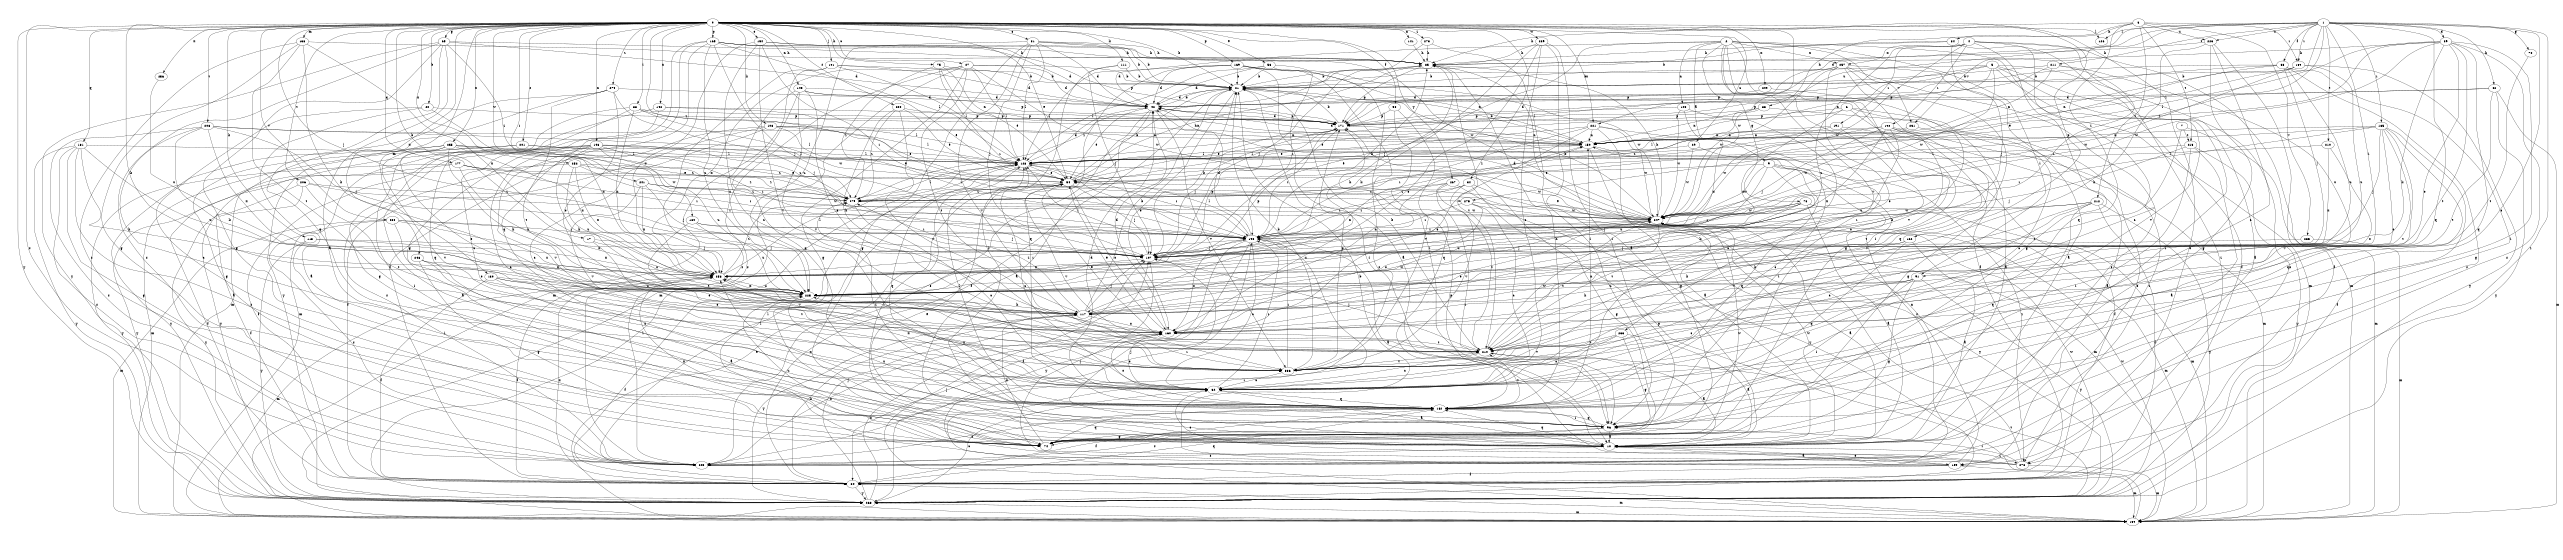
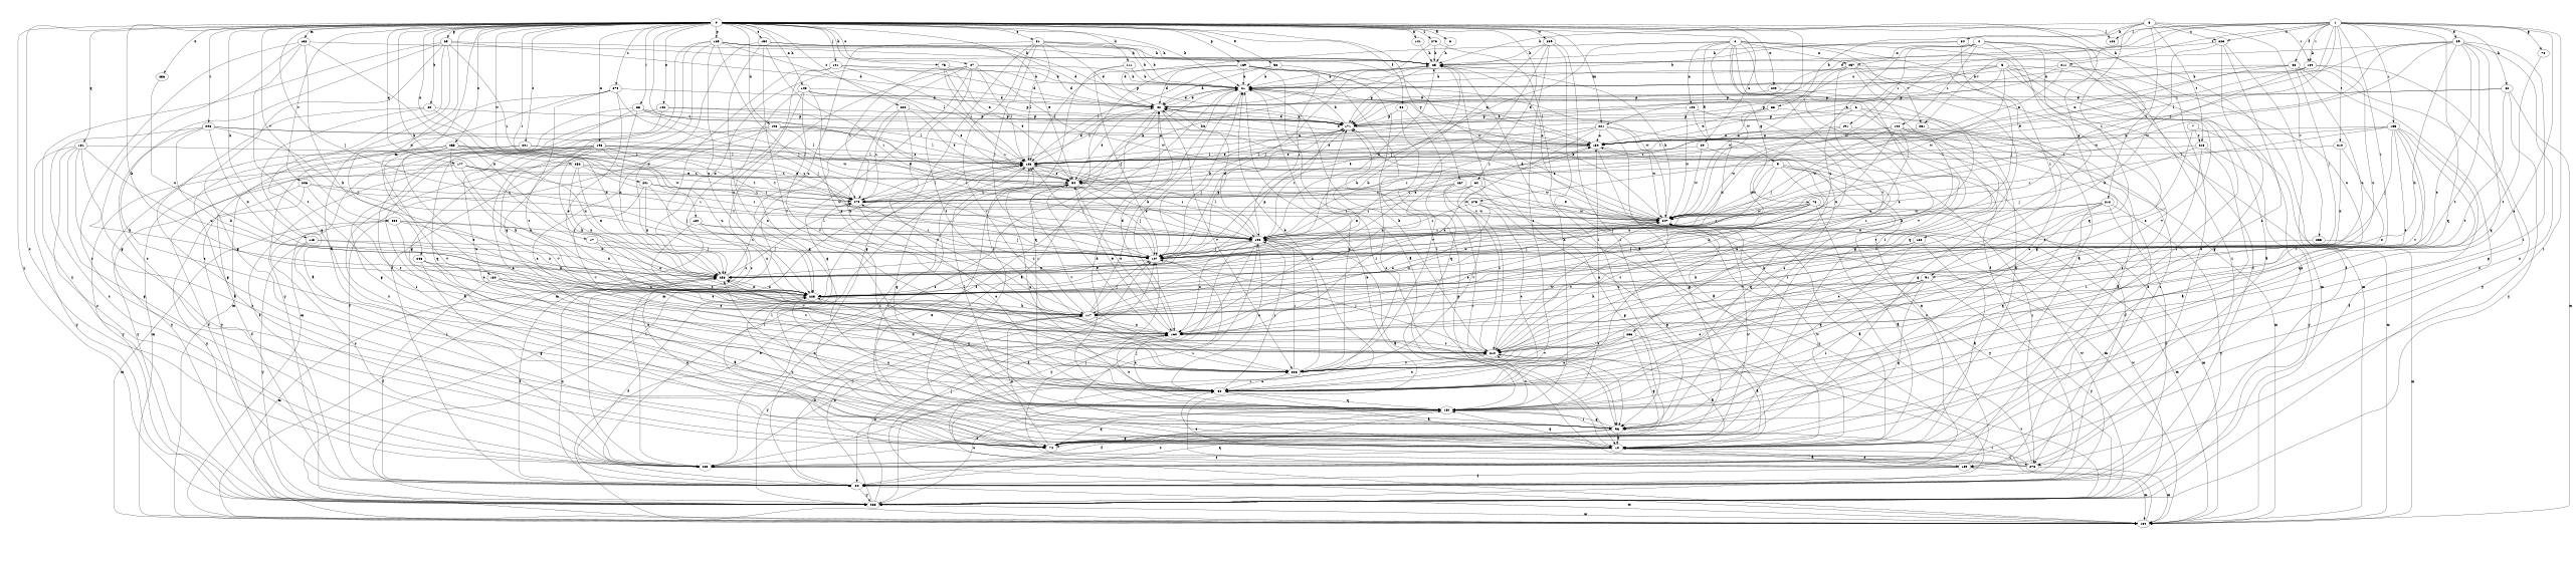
  strict digraph {
    0
+   8
    17
    20
    21
    27
    29
    31
    34
    n10 [label=56]
    54
    58
    65
    75
    88
    101
    107
    108
    111
    113
    117
    126
    130
    138
    141
    142
    145
    146
    154
    159
    162
    165
    169
    177
    181
    184
    200
    201
    203
    206
    208
    221
    230
    239
    241
    247
    248
    249
    252
    255
    256
    267
    268
    273
    274
    275
    85
    225
    n59 [label=836]
    74
    10
    171
    258
    42
    64
    96
    160
    128
    139
    214
    32
    193
    279
    182
    150
    1
    39
    63
    70
    82
    91
    185
    189
    210
    211
    223
    231
    278
    2
    9
    73
    148
    233
    257
    3
    83
    84
    212
    213
    235
    4
    191
    192
    5
    6
    7
+   0 -> 8 [label=a]
    0 -> 17 [label=b]
    0 -> 20 [label=b]
    0 -> 21 [label=b]
    0 -> 27 [label=c]
    0 -> 29 [label=c]
    0 -> 31 [label=c]
    0 -> 34 [label=d]
    0 -> n10 [label=e]
    0 -> 54 [label=e]
    0 -> 58 [label=f]
    0 -> 65 [label=g]
    0 -> 75 [label=h]
    0 -> 88 [label=i]
    0 -> 101 [label=j]
    0 -> 107 [label=j]
    0 -> 108 [label=k]
    0 -> 111 [label=k]
    0 -> 113 [label=k]
    0 -> 117 [label=k]
    0 -> 126 [label=l]
    0 -> 130 [label=m]
    0 -> 138 [label=m]
    0 -> 141 [label=n]
    0 -> 142 [label=n]
    0 -> 145 [label=n]
    0 -> 146 [label=n]
    0 -> 154 [label=o]
    0 -> 159 [label=o]
    0 -> 162 [label=p]
    0 -> 165 [label=p]
    0 -> 169 [label=p]
    0 -> 177 [label=q]
    0 -> 181 [label=q]
    0 -> 184 [label=r]
    0 -> 200 [label=s]
    0 -> 201 [label=s]
    0 -> 203 [label=s]
    0 -> 206 [label=t]
    0 -> 208 [label=t]
    0 -> 221 [label=u]
    0 -> 230 [label=v]
    0 -> 239 [label=w]
    0 -> 241 [label=w]
    0 -> 247 [label=w]
    0 -> 248 [label=x]
    0 -> 249 [label=x]
    0 -> 252 [label=x]
    0 -> 255 [label=x]
    0 -> 256 [label=x]
    0 -> 267 [label=y]
    0 -> 268 [label=y]
    0 -> 273 [label=z]
    0 -> 274 [label=z]
    0 -> 275 [label=z]
+   8 -> 85 [label=h]
    17 -> 107 [label=j]
    17 -> 225 [label=u]
    17 -> n59 [label=v]
    20 -> 74 [label=g]
    20 -> 10 [label=a]
    20 -> 171 [label=p]
    20 -> 258 [label=x]
    21 -> 42 [label=d]
    21 -> 64 [label=f]
    21 -> 96 [label=i]
    21 -> 160 [label=o]
    27 -> 21 [label=b]
    27 -> 203 [label=s]
    27 -> 247 [label=w]
    27 -> 74 [label=g]
    27 -> 258 [label=x]
    27 -> 42 [label=d]
    27 -> 128 [label=l]
    27 -> 139 [label=m]
    27 -> 214 [label=t]
    29 -> 247 [label=w]
    29 -> 128 [label=l]
    29 -> 32 [label=c]
    31 -> 21 [label=b]
    31 -> 107 [label=j]
    31 -> 247 [label=w]
    31 -> 85 [label=h]
    31 -> 225 [label=u]
    31 -> n59 [label=v]
    31 -> 74 [label=g]
    31 -> 42 [label=d]
    31 -> 128 [label=l]
    34 -> n59 [label=v]
    34 -> 74 [label=g]
    34 -> 139 [label=m]
    34 -> 193 [label=r]
    34 -> 279 [label=z]
    n10 -> 21 [label=b]
    n10 -> 203 [label=s]
    n10 -> 42 [label=d]
    n10 -> 128 [label=l]
    n10 -> 193 [label=r]
    54 -> 21 [label=b]
    54 -> 107 [label=j]
    54 -> 85 [label=h]
    54 -> n59 [label=v]
    54 -> 160 [label=o]
    54 -> 32 [label=c]
    54 -> 279 [label=z]
    58 -> n59 [label=v]
    58 -> 171 [label=p]
    58 -> 182 [label=q]
    65 -> 203 [label=s]
    65 -> 268 [label=y]
    65 -> 85 [label=h]
    65 -> 74 [label=g]
    65 -> 10 [label=a]
    65 -> 42 [label=d]
    65 -> 279 [label=z]
    65 -> 182 [label=q]
    75 -> 21 [label=b]
    75 -> 54 [label=e]
    75 -> 193 [label=r]
    75 -> 279 [label=z]
    75 -> 150 [label=n]
    88 -> 247 [label=w]
    88 -> 74 [label=g]
    88 -> 171 [label=p]
    88 -> 258 [label=x]
    88 -> 128 [label=l]
    88 -> 32 [label=c]
    101 -> 21 [label=b]
    101 -> 203 [label=s]
    101 -> 42 [label=d]
    101 -> 128 [label=l]
    101 -> 139 [label=m]
    107 -> 21 [label=b]
    107 -> 171 [label=p]
    107 -> 258 [label=x]
    107 -> 128 [label=l]
    108 -> 54 [label=e]
    108 -> 203 [label=s]
    108 -> 64 [label=f]
    108 -> 128 [label=l]
    108 -> 32 [label=c]
    108 -> 193 [label=r]
    108 -> 150 [label=n]
    111 -> 21 [label=b]
    111 -> 107 [label=j]
    111 -> 96 [label=i]
    113 -> 107 [label=j]
    113 -> 268 [label=y]
    113 -> 258 [label=x]
    113 -> 96 [label=i]
    117 -> 21 [label=b]
    117 -> 107 [label=j]
    117 -> 247 [label=w]
    117 -> 268 [label=y]
    117 -> 160 [label=o]
    117 -> 279 [label=z]
    117 -> 150 [label=n]
    130 -> 225 [label=u]
    130 -> 10 [label=a]
    130 -> 64 [label=f]
    130 -> 160 [label=o]
    130 -> 214 [label=t]
    138 -> 117 [label=k]
    138 -> 203 [label=s]
    138 -> 85 [label=h]
    138 -> 74 [label=g]
    138 -> 258 [label=x]
    138 -> 214 [label=t]
    141 -> 85 [label=h]
    142 -> 171 [label=p]
    142 -> 139 [label=m]
    142 -> 182 [label=q]
    142 -> 150 [label=n]
    145 -> 54 [label=e]
    145 -> 225 [label=u]
    145 -> n59 [label=v]
    145 -> 171 [label=p]
    145 -> 42 [label=d]
    145 -> 160 [label=o]
    145 -> 182 [label=q]
    146 -> 54 [label=e]
    146 -> 117 [label=k]
    146 -> 268 [label=y]
    146 -> 225 [label=u]
    146 -> n59 [label=v]
    146 -> 10 [label=a]
    146 -> 64 [label=f]
    146 -> 128 [label=l]
    146 -> 32 [label=c]
    146 -> 193 [label=r]
    146 -> 279 [label=z]
    154 -> 21 [label=b]
    154 -> 85 [label=h]
    154 -> n59 [label=v]
    154 -> 258 [label=x]
    154 -> 32 [label=c]
    154 -> 193 [label=r]
    159 -> 21 [label=b]
    159 -> 10 [label=a]
    159 -> 64 [label=f]
    159 -> 128 [label=l]
    159 -> 139 [label=m]
    159 -> 193 [label=r]
    159 -> 150 [label=n]
    162 -> 107 [label=j]
    162 -> 117 [label=k]
    162 -> 10 [label=a]
    162 -> 182 [label=q]
    165 -> 107 [label=j]
    165 -> 85 [label=h]
    165 -> 225 [label=u]
    165 -> 74 [label=g]
    165 -> 171 [label=p]
    165 -> 42 [label=d]
    165 -> 64 [label=f]
    165 -> 128 [label=l]
    165 -> 182 [label=q]
    169 -> 21 [label=b]
    169 -> 247 [label=w]
    169 -> 10 [label=a]
    169 -> 42 [label=d]
    169 -> 96 [label=i]
    169 -> 128 [label=l]
    169 -> 182 [label=q]
    169 -> 150 [label=n]
    177 -> 54 [label=e]
    177 -> 268 [label=y]
    177 -> 225 [label=u]
    177 -> 64 [label=f]
    177 -> 193 [label=r]
    177 -> 279 [label=z]
    181 -> 117 [label=k]
    181 -> 203 [label=s]
    181 -> 268 [label=y]
    181 -> 225 [label=u]
    181 -> 74 [label=g]
    181 -> 10 [label=a]
    181 -> 128 [label=l]
    184 -> 107 [label=j]
    184 -> 225 [label=u]
    184 -> 214 [label=t]
    184 -> 193 [label=r]
    200 -> 54 [label=e]
    200 -> 117 [label=k]
    200 -> n59 [label=v]
    200 -> 171 [label=p]
    200 -> 279 [label=z]
    201 -> 96 [label=i]
    201 -> 128 [label=l]
    201 -> 139 [label=m]
    201 -> 279 [label=z]
    203 -> 160 [label=o]
    206 -> 268 [label=y]
    206 -> 64 [label=f]
    206 -> 214 [label=t]
    206 -> 193 [label=r]
    206 -> 279 [label=z]
    208 -> 107 [label=j]
    208 -> 117 [label=k]
    208 -> 203 [label=s]
    208 -> 258 [label=x]
    208 -> 128 [label=l]
    208 -> 32 [label=c]
    208 -> 150 [label=n]
    221 -> 54 [label=e]
    221 -> 247 [label=w]
    221 -> 74 [label=g]
    221 -> 96 [label=i]
    221 -> 160 [label=o]
    221 -> 193 [label=r]
    221 -> 150 [label=n]
    230 -> 203 [label=s]
    230 -> 225 [label=u]
    230 -> 258 [label=x]
    230 -> 160 [label=o]
    230 -> 139 [label=m]
    230 -> 193 [label=r]
    239 -> 117 [label=k]
    239 -> 85 [label=h]
    239 -> 10 [label=a]
    239 -> 96 [label=i]
    239 -> 160 [label=o]
    239 -> 32 [label=c]
    241 -> 107 [label=j]
    241 -> 247 [label=w]
    241 -> n59 [label=v]
    241 -> 258 [label=x]
    241 -> 279 [label=z]
    247 -> 21 [label=b]
    247 -> 54 [label=e]
    247 -> 85 [label=h]
    247 -> 225 [label=u]
    247 -> 10 [label=a]
    247 -> 42 [label=d]
    247 -> 160 [label=o]
    247 -> 139 [label=m]
    247 -> 214 [label=t]
    247 -> 193 [label=r]
    248 -> 74 [label=g]
    248 -> 258 [label=x]
    248 -> 160 [label=o]
    248 -> 32 [label=c]
    249 -> 10 [label=a]
    249 -> 42 [label=d]
    252 -> 54 [label=e]
    252 -> 268 [label=y]
    252 -> 225 [label=u]
    252 -> 258 [label=x]
    252 -> 193 [label=r]
    252 -> 279 [label=z]
    255 -> 117 [label=k]
    255 -> 203 [label=s]
    255 -> 247 [label=w]
    255 -> 268 [label=y]
    255 -> n59 [label=v]
    255 -> 258 [label=x]
    255 -> 160 [label=o]
    255 -> 128 [label=l]
    255 -> 279 [label=z]
    256 -> 225 [label=u]
    267 -> 268 [label=y]
    267 -> 96 [label=i]
    267 -> 214 [label=t]
    267 -> 193 [label=r]
    267 -> 279 [label=z]
    268 -> 107 [label=j]
    268 -> 247 [label=w]
    268 -> 160 [label=o]
    268 -> 128 [label=l]
    268 -> 139 [label=m]
    268 -> 214 [label=t]
    268 -> 32 [label=c]
    273 -> 107 [label=j]
    273 -> 85 [label=h]
    273 -> 96 [label=i]
    274 -> 107 [label=j]
    274 -> 268 [label=y]
    274 -> 42 [label=d]
    274 -> 160 [label=o]
    274 -> 139 [label=m]
    274 -> 214 [label=t]
    275 -> 247 [label=w]
    275 -> 268 [label=y]
    275 -> 160 [label=o]
    275 -> 32 [label=c]
    275 -> 193 [label=r]
    85 -> 21 [label=b]
    85 -> 171 [label=p]
    85 -> 214 [label=t]
    85 -> 279 [label=z]
    225 -> 117 [label=k]
    225 -> 85 [label=h]
    225 -> 258 [label=x]
    225 -> 64 [label=f]
    225 -> 150 [label=n]
    n59 -> 21 [label=b]
    n59 -> 171 [label=p]
    n59 -> 32 [label=c]
    n59 -> 193 [label=r]
    74 -> 117 [label=k]
    74 -> 247 [label=w]
    74 -> 225 [label=u]
    74 -> 258 [label=x]
    74 -> 182 [label=q]
    10 -> 54 [label=e]
    10 -> 107 [label=j]
    10 -> 159 [label=o]
    10 -> 203 [label=s]
    10 -> 247 [label=w]
    10 -> 128 [label=l]
    10 -> 182 [label=q]
    10 -> 278 [label=z]
    171 -> 21 [label=b]
    171 -> 54 [label=e]
    171 -> 107 [label=j]
    171 -> 42 [label=d]
    171 -> 193 [label=r]
    171 -> 150 [label=n]
    258 -> 225 [label=u]
    258 -> 171 [label=p]
    258 -> 64 [label=f]
    258 -> 128 [label=l]
    258 -> 139 [label=m]
    258 -> 193 [label=r]
    258 -> 279 [label=z]
    42 -> 21 [label=b]
    42 -> 54 [label=e]
    42 -> 203 [label=s]
    42 -> n59 [label=v]
    42 -> 10 [label=a]
    42 -> 171 [label=p]
    64 -> 117 [label=k]
    64 -> 247 [label=w]
    64 -> 268 [label=y]
    64 -> 258 [label=x]
    64 -> 128 [label=l]
    64 -> 139 [label=m]
    64 -> 182 [label=q]
    96 -> 203 [label=s]
    96 -> 225 [label=u]
    96 -> 74 [label=g]
    96 -> 10 [label=a]
    96 -> 258 [label=x]
    96 -> 182 [label=q]
    160 -> 54 [label=e]
    160 -> 42 [label=d]
    160 -> 214 [label=t]
    128 -> 54 [label=e]
    128 -> 247 [label=w]
    128 -> 42 [label=d]
    128 -> 193 [label=r]
    128 -> 182 [label=q]
    139 -> 54 [label=e]
    139 -> 107 [label=j]
    139 -> 171 [label=p]
    139 -> 193 [label=r]
    214 -> 21 [label=b]
    214 -> 54 [label=e]
    214 -> 107 [label=j]
    214 -> 247 [label=w]
    214 -> n59 [label=v]
    214 -> 10 [label=a]
    214 -> 32 [label=c]
    32 -> 225 [label=u]
    32 -> 10 [label=a]
    32 -> 258 [label=x]
    32 -> 160 [label=o]
    32 -> 193 [label=r]
    32 -> 182 [label=q]
    193 -> 107 [label=j]
    193 -> 268 [label=y]
    193 -> 85 [label=h]
    193 -> 10 [label=a]
    193 -> 42 [label=d]
    193 -> 64 [label=f]
    193 -> 160 [label=o]
    193 -> 128 [label=l]
    193 -> 32 [label=c]
    279 -> 247 [label=w]
    279 -> 128 [label=l]
    279 -> 32 [label=c]
    182 -> 203 [label=s]
    182 -> 85 [label=h]
    182 -> 42 [label=d]
    182 -> 64 [label=f]
    182 -> 96 [label=i]
    182 -> 160 [label=o]
    182 -> 128 [label=l]
    182 -> 214 [label=t]
    182 -> 279 [label=z]
    182 -> 150 [label=n]
    150 -> 21 [label=b]
    150 -> 54 [label=e]
    150 -> 10 [label=a]
    150 -> 42 [label=d]
    150 -> 64 [label=f]
    150 -> 128 [label=l]
    1 -> 126 [label=l]
    1 -> 221 [label=u]
    1 -> 275 [label=z]
    1 -> 42 [label=d]
    1 -> 128 [label=l]
    1 -> 32 [label=c]
    1 -> 182 [label=q]
    1 -> 39 [label=d]
    1 -> 63 [label=f]
    1 -> 70 [label=g]
    1 -> 82 [label=h]
    1 -> 91 [label=i]
    1 -> 185 [label=r]
    1 -> 189 [label=r]
    1 -> 210 [label=t]
    1 -> 211 [label=t]
    1 -> 223 [label=u]
    1 -> 231 [label=v]
    1 -> 278 [label=z]
    39 -> 117 [label=k]
    39 -> 203 [label=s]
    39 -> 247 [label=w]
    39 -> 85 [label=h]
    39 -> 96 [label=i]
    39 -> 160 [label=o]
    39 -> 128 [label=l]
    39 -> 214 [label=t]
    39 -> 279 [label=z]
    39 -> 182 [label=q]
    63 -> 21 [label=b]
    63 -> 54 [label=e]
    63 -> 107 [label=j]
    63 -> 203 [label=s]
    63 -> 225 [label=u]
    63 -> 74 [label=g]
    63 -> 171 [label=p]
    70 -> 214 [label=t]
    82 -> 268 [label=y]
    82 -> 171 [label=p]
    82 -> 42 [label=d]
    82 -> 139 [label=m]
    82 -> 214 [label=t]
    91 -> 117 [label=k]
    91 -> 268 [label=y]
    91 -> 225 [label=u]
    91 -> 74 [label=g]
    91 -> 96 [label=i]
    91 -> 32 [label=c]
    185 -> 107 [label=j]
    185 -> n59 [label=v]
    185 -> 64 [label=f]
    185 -> 160 [label=o]
    185 -> 128 [label=l]
    185 -> 214 [label=t]
    185 -> 193 [label=r]
    185 -> 182 [label=q]
    185 -> 150 [label=n]
    189 -> 21 [label=b]
    189 -> 247 [label=w]
    189 -> 268 [label=y]
    189 -> 225 [label=u]
    189 -> 150 [label=n]
    210 -> 258 [label=x]
    210 -> 160 [label=o]
    210 -> 128 [label=l]
    211 -> 21 [label=b]
    211 -> 225 [label=u]
    211 -> 171 [label=p]
    211 -> 193 [label=r]
    211 -> 150 [label=n]
    223 -> 117 [label=k]
    223 -> 85 [label=h]
    223 -> 74 [label=g]
    223 -> 64 [label=f]
    223 -> 32 [label=c]
    231 -> 117 [label=k]
    231 -> 247 [label=w]
    231 -> 150 [label=n]
    278 -> 107 [label=j]
    278 -> 85 [label=h]
    278 -> 171 [label=p]
    278 -> 96 [label=i]
    278 -> 139 [label=m]
    278 -> 32 [label=c]
    2 -> 107 [label=j]
    2 -> 74 [label=g]
    2 -> 42 [label=d]
    2 -> 64 [label=f]
    2 -> 96 [label=i]
    2 -> 139 [label=m]
    2 -> 91 [label=i]
    2 -> 231 [label=v]
    2 -> 9 [label=a]
    2 -> 73 [label=g]
    2 -> 148 [label=n]
    2 -> 233 [label=v]
    2 -> 257 [label=x]
    9 -> 54 [label=e]
    9 -> 117 [label=k]
    9 -> 203 [label=s]
    9 -> 247 [label=w]
    9 -> 225 [label=u]
    9 -> 182 [label=q]
    9 -> 278 [label=z]
    73 -> 107 [label=j]
    73 -> 247 [label=w]
    73 -> 225 [label=u]
    73 -> 10 [label=a]
    73 -> 139 [label=m]
    73 -> 214 [label=t]
    73 -> 193 [label=r]
    148 -> 247 [label=w]
    148 -> 171 [label=p]
    148 -> 258 [label=x]
    148 -> 32 [label=c]
    233 -> n59 [label=v]
    233 -> 74 [label=g]
    233 -> 10 [label=a]
    233 -> 214 [label=t]
    233 -> 32 [label=c]
    257 -> 21 [label=b]
    257 -> 203 [label=s]
    257 -> 247 [label=w]
    257 -> n59 [label=v]
    257 -> 10 [label=a]
    257 -> 171 [label=p]
    257 -> 160 [label=o]
    257 -> 182 [label=q]
    3 -> 85 [label=h]
    3 -> 182 [label=q]
    3 -> 189 [label=r]
    3 -> 223 [label=u]
    3 -> 83 [label=h]
    3 -> 84 [label=h]
    3 -> 212 [label=t]
    3 -> 213 [label=t]
    3 -> 235 [label=v]
    83 -> 171 [label=p]
    83 -> 32 [label=c]
    83 -> 279 [label=z]
    83 -> 150 [label=n]
    84 -> 21 [label=b]
    84 -> 107 [label=j]
    84 -> 85 [label=h]
    84 -> 32 [label=c]
    212 -> 247 [label=w]
    212 -> 268 [label=y]
    212 -> n59 [label=v]
    212 -> 64 [label=f]
    212 -> 32 [label=c]
    212 -> 193 [label=r]
    212 -> 182 [label=q]
    213 -> 107 [label=j]
    213 -> 268 [label=y]
    213 -> 10 [label=a]
    213 -> 96 [label=i]
    213 -> 128 [label=l]
    235 -> 107 [label=j]
    235 -> 139 [label=m]
    4 -> 247 [label=w]
    4 -> 225 [label=u]
    4 -> 74 [label=g]
    4 -> 64 [label=f]
    4 -> 139 [label=m]
    4 -> 278 [label=z]
    4 -> 257 [label=x]
    4 -> 191 [label=r]
    4 -> 192 [label=r]
    191 -> 10 [label=a]
    191 -> 160 [label=o]
    191 -> 279 [label=z]
    191 -> 150 [label=n]
    192 -> 107 [label=j]
    192 -> 247 [label=w]
    192 -> 225 [label=u]
    192 -> n59 [label=v]
    192 -> 258 [label=x]
    192 -> 139 [label=m]
    192 -> 214 [label=t]
    192 -> 150 [label=n]
    5 -> 21 [label=b]
    5 -> 159 [label=o]
    5 -> 247 [label=w]
    5 -> n59 [label=v]
    5 -> 10 [label=a]
    5 -> 171 [label=p]
    5 -> 96 [label=i]
    5 -> 128 [label=l]
    5 -> 150 [label=n]
    6 -> 54 [label=e]
    6 -> 159 [label=o]
    6 -> 74 [label=g]
    6 -> 171 [label=p]
    6 -> 258 [label=x]
    6 -> 278 [label=z]
    7 -> 139 [label=m]
    7 -> 214 [label=t]
    7 -> 213 [label=t]
  }
